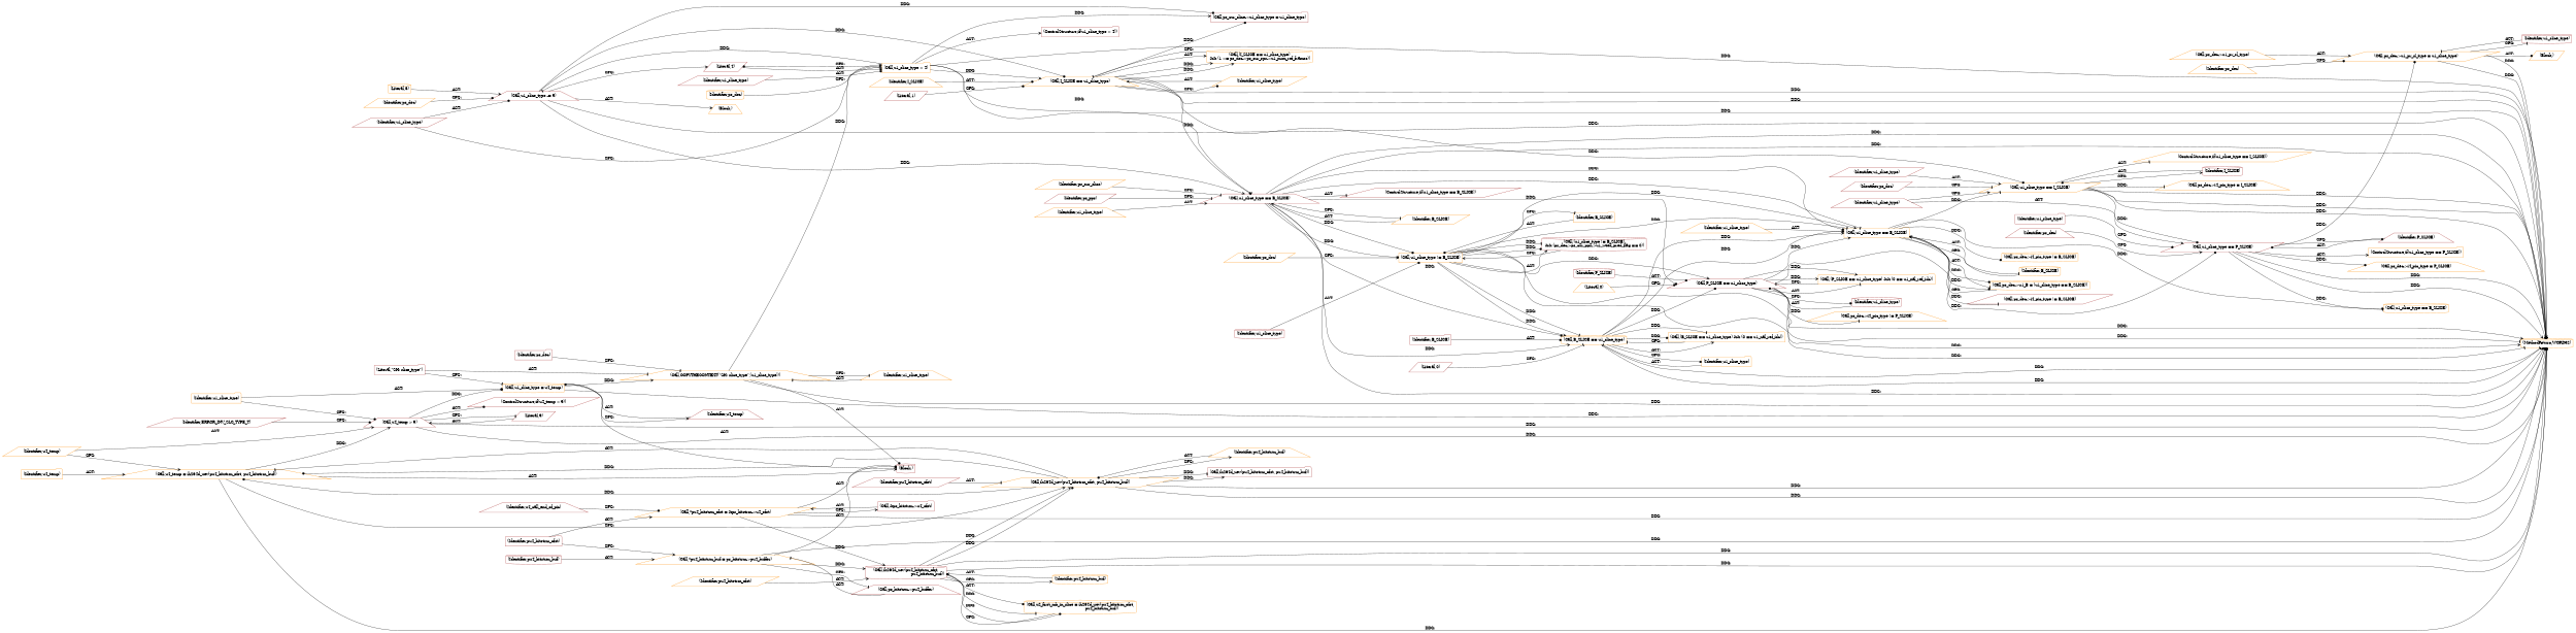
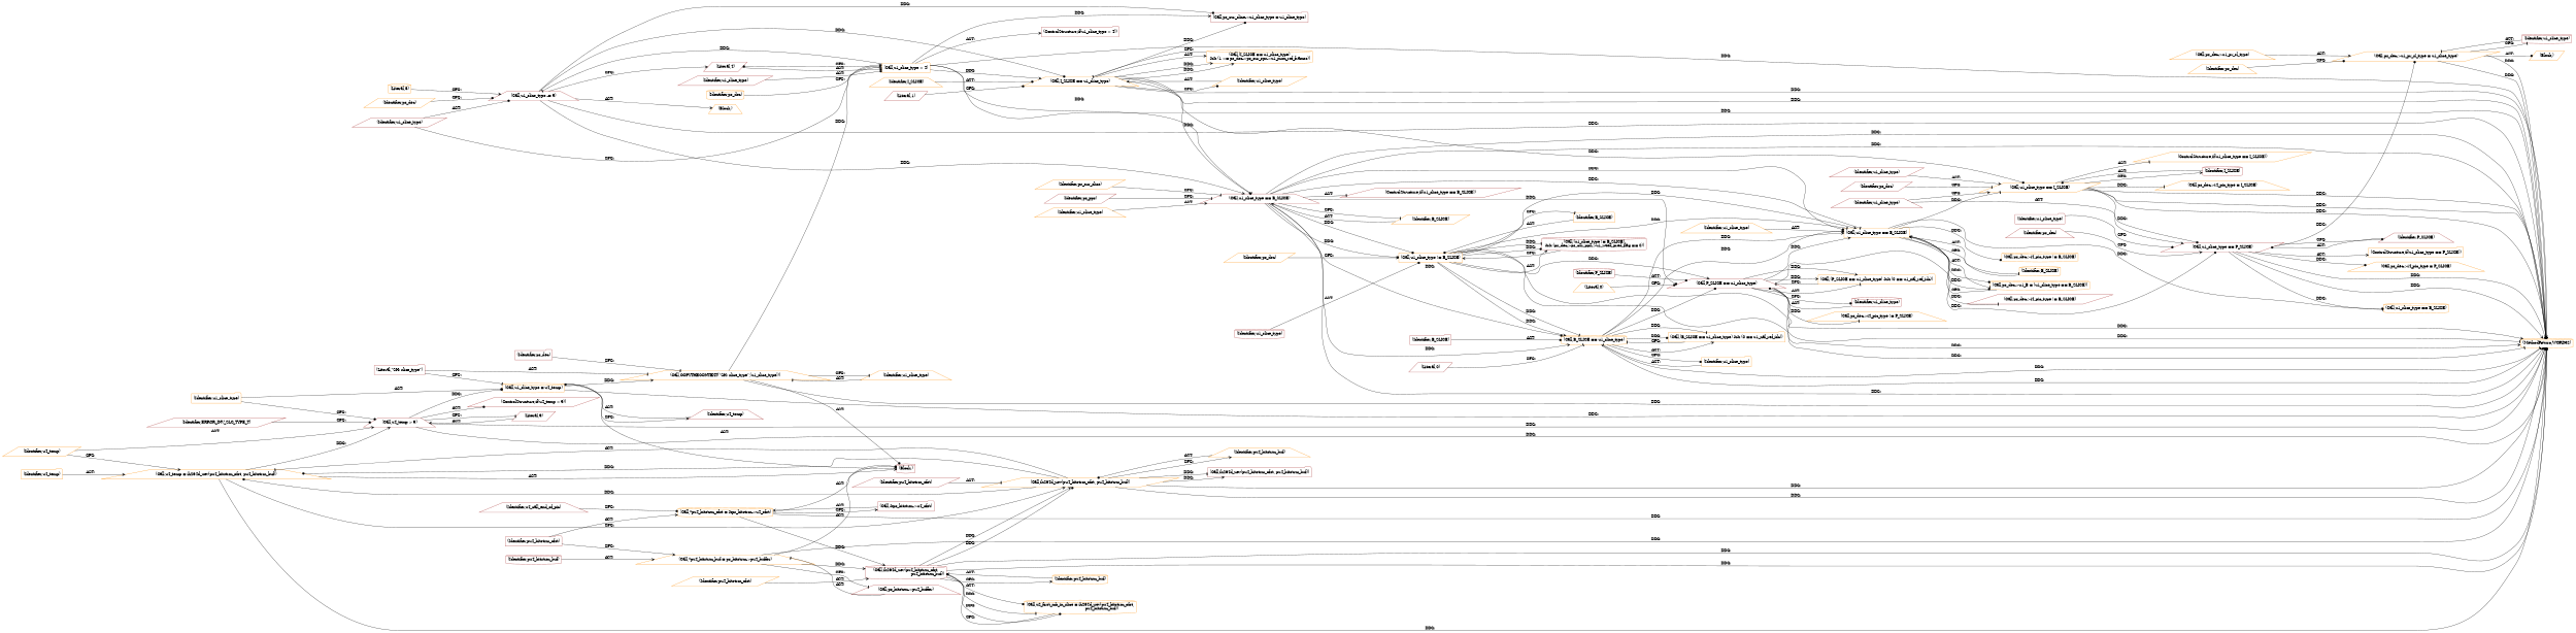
  digraph {
    rankdir=LR
    node [color=darkorange shape=parallelogram]
    edge [arrowhead=dot]
    n1 [label="(Call,ps_dec->u1_pr_sl_type = u1_slice_type)"]
    n2 [label="(MethodReturn,WORD32)" shape=cylinder]
    n3 [color=brown label="(Identifier,u1_slice_type)" shape=cylinder]
    n4 [label="(Block,)"]
    n5 [color=brown label="(Call,u1_slice_type == P_SLICE)"]
    n6 [color=brown label="(Identifier,P_SLICE)" shape=trapezium]
    n7 [label="(ControlStructure,if(u1_slice_type == P_SLICE))" shape=folder]
    n8 [label="(Call,ps_dec->i4_pic_type = P_SLICE)" shape=trapezium]
    n9 [label="(Call,u1_slice_type == B_SLICE)" shape=cylinder]
    n10 [label="(Call,u1_slice_type == I_SLICE)"]
    n11 [label="(ControlStructure,if(u1_slice_type == I_SLICE))"]
    n12 [color=brown label="(Identifier,I_SLICE)" shape=cylinder]
    n13 [label="(Call,ps_dec->i4_pic_type = I_SLICE)" shape=trapezium]
    n14 [label="(Call,u1_slice_type == B_SLICE)" shape=folder]
    n15 [label="(Call,ps_dec->u1_B = (u1_slice_type == B_SLICE))" shape=cylinder]
    n16 [color=brown label="(Call,ps_dec->i4_pic_type != B_SLICE)"]
    n17 [label="(Identifier,B_SLICE)" shape=cylinder]
    n18 [label="(Call,ps_dec->i4_pic_type != B_SLICE)" shape=cylinder]
    n19 [label="(Call,B_SLICE == u1_slice_type)" shape=cylinder]
    n20 [color=brown label="(Call,P_SLICE == u1_slice_type)" shape=trapezium]
    n21 [label="(Identifier,u1_slice_type)" shape=folder]
    n22 [label="(Call,(B_SLICE == u1_slice_type) && (0 == u1_nal_ref_idc))" shape=folder]
    n23 [label="(Call,ps_dec->i4_pic_type != P_SLICE)" shape=trapezium]
    n24 [label="(Call,(P_SLICE == u1_slice_type) && (0 == u1_nal_ref_idc))" shape=folder]
    n25 [color=brown label="(Identifier,u1_slice_type)" shape=cylinder]
    n26 [color=brown label="(Call,u1_slice_type == B_SLICE)" shape=trapezium]
    n27 [label="(Call,u1_slice_type != B_SLICE)" shape=folder]
    n28 [label="(Identifier,B_SLICE)"]
    n29 [color=brown label="(ControlStructure,if(u1_slice_type == B_SLICE))"]
    n30 [label="(Identifier,B_SLICE)" shape=folder]
    n31 [color=brown label="(Call,(u1_slice_type != B_SLICE)\n && (ps_dec->ps_cur_pps->u1_wted_pred_flag == 0))" shape=cylinder]
    n32 [label="(Call,I_SLICE == u1_slice_type)" shape=trapezium]
    n33 [label="(Identifier,u1_slice_type)"]
    n34 [label="(Call,(I_SLICE == u1_slice_type)\n && (1 >= ps_dec->ps_cur_sps->u1_num_ref_frames))" shape=cylinder]
    n35 [color=brown label="(Call,ps_cur_slice->u1_slice_type = u1_slice_type)" shape=folder]
    n36 [color=brown label="(Call,u1_slice_type -= 5)" shape=trapezium]
    n37 [label="(Block,)" shape=trapezium]
    n38 [color=brown label="(Literal,4)"]
    n39 [label="(Literal,5)" shape=cylinder]
    n40 [label="(Call,u1_slice_type > 4)" shape=folder]
    n41 [color=brown label="(ControlStructure,if(u1_slice_type > 4))" shape=folder]
    n42 [label="(Call,COPYTHECONTEXT(\"SH: slice_type\",(u1_slice_type)))" shape=trapezium]
    n43 [label="(Identifier,u1_slice_type)" shape=trapezium]
    n44 [color=brown label="(Block,)" shape=cylinder]
    n45 [label="(Call,u1_slice_type = u4_temp)" shape=cylinder]
    n46 [color=brown label="(Identifier,u4_temp)" shape=trapezium]
    n47 [color=brown label="(Call,u4_temp > 9)" shape=trapezium]
    n48 [color=brown label="(Literal,9)"]
    n49 [color=brown label="(ControlStructure,if(u4_temp > 9))"]
    n50 [label="(Call,u4_temp = ih264d_uev(pu4_bitstrm_ofst, pu4_bitstrm_buf))" shape=trapezium]
    n51 [label="(Call,ih264d_uev(pu4_bitstrm_ofst, pu4_bitstrm_buf))"]
    n52 [label="(Identifier,pu4_bitstrm_buf)" shape=trapezium]
    n53 [color=brown label="(Call,ih264d_uev(pu4_bitstrm_ofst, pu4_bitstrm_buf))" shape=folder]
    n54 [color=brown label="(Call,ih264d_uev(pu4_bitstrm_ofst,\n                                     pu4_bitstrm_buf))" shape=cylinder]
    n55 [label="(Call,u2_first_mb_in_slice = ih264d_uev(pu4_bitstrm_ofst,\n                                     pu4_bitstrm_buf))" shape=cylinder]
    n56 [label="(Identifier,pu4_bitstrm_buf)" shape=cylinder]
-   n57 [label="(Call,*pu4_bitstrm_ofst = &ps_bitstrm->u4_ofst)"]
+   n57 [label="(Call,*pu4_bitstrm_ofst = &ps_bitstrm->u4_ofst)" shape=cylinder]
    n58 [color=brown label="(Call,&ps_bitstrm->u4_ofst)" shape=folder]
    n59 [label="(Call,*pu4_bitstrm_buf = ps_bitstrm->pu4_buffer)" shape=trapezium]
    n60 [color=brown label="(Call,ps_bitstrm->pu4_buffer)" shape=trapezium]
    n61 [label="(Call,ps_dec->u1_pr_sl_type)" shape=trapezium]
    n62 [color=brown label="(Identifier,pu4_bitstrm_ofst)" shape=folder]
    n63 [color=brown label="(Literal,\"SH: slice_type\")" shape=folder]
    n64 [color=brown label="(Identifier,u1_slice_type)" shape=cylinder]
    n65 [label="(Literal,0)" shape=trapezium]
    n66 [color=brown label="(Identifier,ps_pps)"]
    n67 [color=brown label="(Identifier,u1_slice_type)"]
    n68 [label="(Identifier,u1_slice_type)" shape=folder]
    n69 [color=brown label="(Identifier,u4_call_end_of_pic)" shape=trapezium]
    n70 [color=brown label="(Literal,1)"]
    n71 [color=brown label="(Identifier,ERROR_INV_SLC_TYPE_T)"]
    n72 [label="(Identifier,I_SLICE)" shape=trapezium]
    n73 [label="(Identifier,ps_dec)" shape=trapezium]
    n74 [color=brown label="(Identifier,ps_dec)" shape=folder]
    n75 [color=brown label="(Identifier,u1_slice_type)"]
    n76 [color=brown label="(Identifier,pu4_bitstrm_buf)" shape=cylinder]
    n77 [color=brown label="(Identifier,u1_slice_type)"]
    n78 [color=brown label="(Identifier,ps_dec)"]
    n79 [label="(Identifier,u1_slice_type)" shape=trapezium]
    n80 [label="(Identifier,u4_temp)"]
    n81 [label="(Identifier,ps_dec)"]
    n82 [label="(Identifier,u4_temp)" shape=folder]
    n83 [color=brown label="(Identifier,P_SLICE)" shape=cylinder]
    n84 [color=brown label="(Identifier,pu4_bitstrm_ofst)"]
    n85 [color=brown label="(Identifier,B_SLICE)" shape=folder]
    n86 [label="(Identifier,ps_dec)"]
    n87 [label="(Identifier,ps_dec)" shape=cylinder]
    n88 [color=brown label="(Identifier,u1_slice_type)" shape=trapezium]
    n89 [label="(Identifier,u1_slice_type)" shape=trapezium]
    n90 [color=brown label="(Identifier,u1_slice_type)" shape=folder]
    n91 [color=brown label="(Identifier,ps_dec)" shape=trapezium]
    n92 [label="(Identifier,pu4_bitstrm_ofst)"]
    n93 [color=brown label="(Literal,0)"]
    n94 [label="(Identifier,ps_cur_slice)"]
    n1 -> n2 [arrowhead=tee label="DDG: "]
    n1 -> n2 [arrowhead=tee label="DDG: "]
    n1 -> n3 [arrowhead=tee label="CFG: "]
    n1 -> n4 [label="AST: "]
    n3 -> n1 [arrowhead=tee label="AST: "]
    n5 -> n1 [label="DDG: "]
    n5 -> n2 [arrowhead=tee label="DDG: "]
    n5 -> n2 [arrowhead=vee label="DDG: "]
    n5 -> n6 [label="CFG: "]
    n5 -> n7 [arrowhead=vee label="AST: "]
    n5 -> n8 [label="DDG: "]
    n5 -> n9 [arrowhead=tee label="DDG: "]
    n6 -> n5 [label="AST: "]
    n10 -> n2 [label="DDG: "]
    n10 -> n2 [arrowhead=tee label="DDG: "]
    n10 -> n2 [label="DDG: "]
    n10 -> n5 [label="DDG: "]
    n10 -> n11 [arrowhead=tee label="AST: "]
    n10 -> n12 [arrowhead=vee label="CFG: "]
    n10 -> n13 [arrowhead=tee label="DDG: "]
    n12 -> n10 [label="AST: "]
    n14 -> n9 [label="DDG: "]
    n14 -> n10 [arrowhead=tee label="DDG: "]
    n14 -> n15 [arrowhead=tee label="AST: "]
    n14 -> n15 [label="DDG: "]
    n14 -> n15 [label="DDG: "]
    n14 -> n16 [arrowhead=tee label="DDG: "]
    n14 -> n17 [arrowhead=tee label="CFG: "]
    n14 -> n18 [label="DDG: "]
    n15 -> n14 [arrowhead=vee label="CFG: "]
    n17 -> n14 [arrowhead=vee label="AST: "]
    n19 -> n2 [arrowhead=tee label="DDG: "]
    n19 -> n2 [arrowhead=tee label="DDG: "]
    n19 -> n14 [arrowhead=vee label="DDG: "]
    n19 -> n14 [arrowhead=vee label="DDG: "]
    n19 -> n20 [label="DDG: "]
    n19 -> n21 [label="CFG: "]
    n19 -> n22 [arrowhead=vee label="AST: "]
    n19 -> n22 [arrowhead=tee label="DDG: "]
    n19 -> n22 [label="DDG: "]
    n20 -> n2 [arrowhead=tee label="DDG: "]
    n20 -> n2 [arrowhead=vee label="DDG: "]
    n20 -> n5 [label="DDG: "]
    n20 -> n14 [arrowhead=vee label="DDG: "]
    n20 -> n23 [arrowhead=tee label="DDG: "]
    n20 -> n24 [arrowhead=tee label="AST: "]
    n20 -> n24 [arrowhead=vee label="DDG: "]
    n20 -> n24 [arrowhead=vee label="DDG: "]
    n20 -> n25 [label="CFG: "]
    n21 -> n19 [arrowhead=tee label="AST: "]
    n22 -> n19 [arrowhead=tee label="CFG: "]
    n24 -> n20 [arrowhead=tee label="CFG: "]
    n25 -> n20 [label="AST: "]
    n26 -> n2 [arrowhead=tee label="DDG: "]
    n26 -> n2 [label="DDG: "]
    n26 -> n2 [label="DDG: "]
    n26 -> n14 [label="DDG: "]
    n26 -> n14 [arrowhead=tee label="DDG: "]
    n26 -> n19 [label="DDG: "]
    n26 -> n19 [arrowhead=vee label="DDG: "]
    n26 -> n20 [label="DDG: "]
    n26 -> n27 [label="DDG: "]
    n26 -> n27 [label="DDG: "]
    n26 -> n28 [arrowhead=tee label="CFG: "]
    n26 -> n29 [arrowhead=tee label="AST: "]
    n27 -> n2 [arrowhead=vee label="DDG: "]
    n27 -> n2 [arrowhead=tee label="DDG: "]
    n27 -> n14 [arrowhead=tee label="DDG: "]
    n27 -> n14 [arrowhead=vee label="DDG: "]
    n27 -> n19 [arrowhead=vee label="DDG: "]
    n27 -> n19 [arrowhead=tee label="DDG: "]
    n27 -> n20 [arrowhead=vee label="DDG: "]
    n27 -> n30 [arrowhead=tee label="CFG: "]
    n27 -> n31 [arrowhead=vee label="AST: "]
    n27 -> n31 [arrowhead=tee label="DDG: "]
    n27 -> n31 [label="DDG: "]
    n28 -> n26 [arrowhead=vee label="AST: "]
    n30 -> n27 [label="AST: "]
    n31 -> n27 [arrowhead=vee label="CFG: "]
    n32 -> n2 [arrowhead=vee label="DDG: "]
    n32 -> n2 [label="DDG: "]
    n32 -> n10 [label="DDG: "]
    n32 -> n26 [label="DDG: "]
    n32 -> n33 [label="CFG: "]
    n32 -> n34 [arrowhead=vee label="AST: "]
    n32 -> n34 [arrowhead=vee label="DDG: "]
    n32 -> n34 [arrowhead=vee label="DDG: "]
    n32 -> n35 [label="DDG: "]
    n33 -> n32 [arrowhead=vee label="AST: "]
    n34 -> n32 [arrowhead=tee label="CFG: "]
    n36 -> n2 [arrowhead=vee label="DDG: "]
    n36 -> n26 [arrowhead=vee label="DDG: "]
    n36 -> n32 [label="DDG: "]
    n36 -> n35 [label="DDG: "]
    n36 -> n37 [arrowhead=vee label="AST: "]
    n36 -> n38 [arrowhead=vee label="CFG: "]
    n38 -> n40 [label="AST: "]
-   n39 -> n36 [arrowhead=vee label="AST: "]
+   n39 -> n36 [arrowhead=vee label="CFG: "]
    n40 -> n2 [arrowhead=tee label="DDG: "]
    n40 -> n2 [label="DDG: "]
    n40 -> n26 [arrowhead=tee label="DDG: "]
    n40 -> n32 [arrowhead=vee label="DDG: "]
    n40 -> n35 [arrowhead=vee label="DDG: "]
    n40 -> n36 [arrowhead=tee label="DDG: "]
    n40 -> n38 [label="CFG: "]
    n40 -> n41 [arrowhead=vee label="AST: "]
    n42 -> n2 [arrowhead=tee label="DDG: "]
    n42 -> n40 [arrowhead=vee label="DDG: "]
    n42 -> n43 [arrowhead=tee label="CFG: "]
    n42 -> n44 [label="AST: "]
    n43 -> n42 [arrowhead=tee label="AST: "]
    n45 -> n2 [label="DDG: "]
    n45 -> n42 [arrowhead=vee label="DDG: "]
    n45 -> n44 [arrowhead=tee label="AST: "]
    n45 -> n46 [arrowhead=vee label="CFG: "]
    n46 -> n45 [label="AST: "]
    n47 -> n2 [arrowhead=vee label="DDG: "]
    n47 -> n2 [arrowhead=tee label="DDG: "]
    n47 -> n45 [label="DDG: "]
    n47 -> n48 [arrowhead=tee label="CFG: "]
    n47 -> n49 [label="AST: "]
    n48 -> n47 [arrowhead=vee label="AST: "]
    n50 -> n2 [label="DDG: "]
    n50 -> n44 [arrowhead=vee label="AST: "]
    n50 -> n47 [arrowhead=vee label="DDG: "]
    n50 -> n51 [arrowhead=vee label="CFG: "]
    n51 -> n2 [arrowhead=tee label="DDG: "]
    n51 -> n2 [label="DDG: "]
    n51 -> n50 [arrowhead=tee label="AST: "]
    n51 -> n50 [label="DDG: "]
    n51 -> n50 [label="DDG: "]
    n51 -> n52 [arrowhead=vee label="CFG: "]
    n51 -> n53 [arrowhead=tee label="DDG: "]
    n51 -> n53 [arrowhead=vee label="DDG: "]
    n52 -> n51 [label="AST: "]
    n54 -> n2 [label="DDG: "]
    n54 -> n2 [label="DDG: "]
    n54 -> n51 [arrowhead=vee label="DDG: "]
    n54 -> n51 [label="DDG: "]
    n54 -> n55 [label="AST: "]
    n54 -> n55 [arrowhead=tee label="DDG: "]
    n54 -> n55 [label="DDG: "]
    n54 -> n56 [arrowhead=vee label="CFG: "]
    n55 -> n54 [label="CFG: "]
    n56 -> n54 [arrowhead=vee label="AST: "]
    n57 -> n2 [arrowhead=tee label="DDG: "]
    n57 -> n44 [label="AST: "]
    n57 -> n54 [arrowhead=vee label="DDG: "]
    n57 -> n58 [arrowhead=vee label="CFG: "]
    n58 -> n57 [arrowhead=vee label="AST: "]
    n59 -> n2 [label="DDG: "]
    n59 -> n44 [label="AST: "]
    n59 -> n54 [arrowhead=vee label="DDG: "]
    n59 -> n60 [arrowhead=tee label="CFG: "]
    n60 -> n59 [arrowhead=tee label="AST: "]
    n61 -> n1 [arrowhead=vee label="AST: "]
    n62 -> n57 [arrowhead=vee label="AST: "]
    n62 -> n59 [arrowhead=vee label="CFG: "]
    n63 -> n42 [arrowhead=tee label="AST: "]
    n63 -> n45 [arrowhead=tee label="CFG: "]
    n64 -> n27 [label="AST: "]
    n65 -> n20 [label="CFG: "]
    n66 -> n26 [arrowhead=tee label="CFG: "]
    n67 -> n10 [arrowhead=vee label="AST: "]
    n68 -> n45 [label="AST: "]
    n68 -> n47 [label="CFG: "]
    n69 -> n57 [label="CFG: "]
    n70 -> n32 [label="CFG: "]
    n71 -> n47 [label="CFG: "]
    n72 -> n32 [label="AST: "]
    n73 -> n1 [label="CFG: "]
    n74 -> n42 [arrowhead=tee label="CFG: "]
    n75 -> n36 [label="AST: "]
    n75 -> n40 [arrowhead=vee label="CFG: "]
    n76 -> n59 [arrowhead=vee label="AST: "]
    n77 -> n40 [label="AST: "]
    n78 -> n10 [arrowhead=tee label="CFG: "]
    n79 -> n26 [arrowhead=vee label="AST: "]
    n80 -> n47 [arrowhead=vee label="AST: "]
    n80 -> n50 [arrowhead=vee label="CFG: "]
    n81 -> n27 [arrowhead=vee label="CFG: "]
    n82 -> n50 [arrowhead=vee label="AST: "]
    n83 -> n20 [label="AST: "]
    n84 -> n51 [arrowhead=tee label="AST: "]
    n85 -> n19 [label="AST: "]
    n86 -> n36 [label="CFG: "]
    n87 -> n40 [arrowhead=vee label="CFG: "]
    n88 -> n5 [arrowhead=vee label="AST: "]
    n88 -> n10 [arrowhead=vee label="CFG: "]
    n89 -> n14 [label="AST: "]
    n90 -> n5 [label="CFG: "]
    n91 -> n5 [arrowhead=vee label="CFG: "]
    n92 -> n54 [arrowhead=vee label="AST: "]
    n93 -> n19 [arrowhead=tee label="CFG: "]
    n94 -> n26 [arrowhead=tee label="CFG: "]
  }
